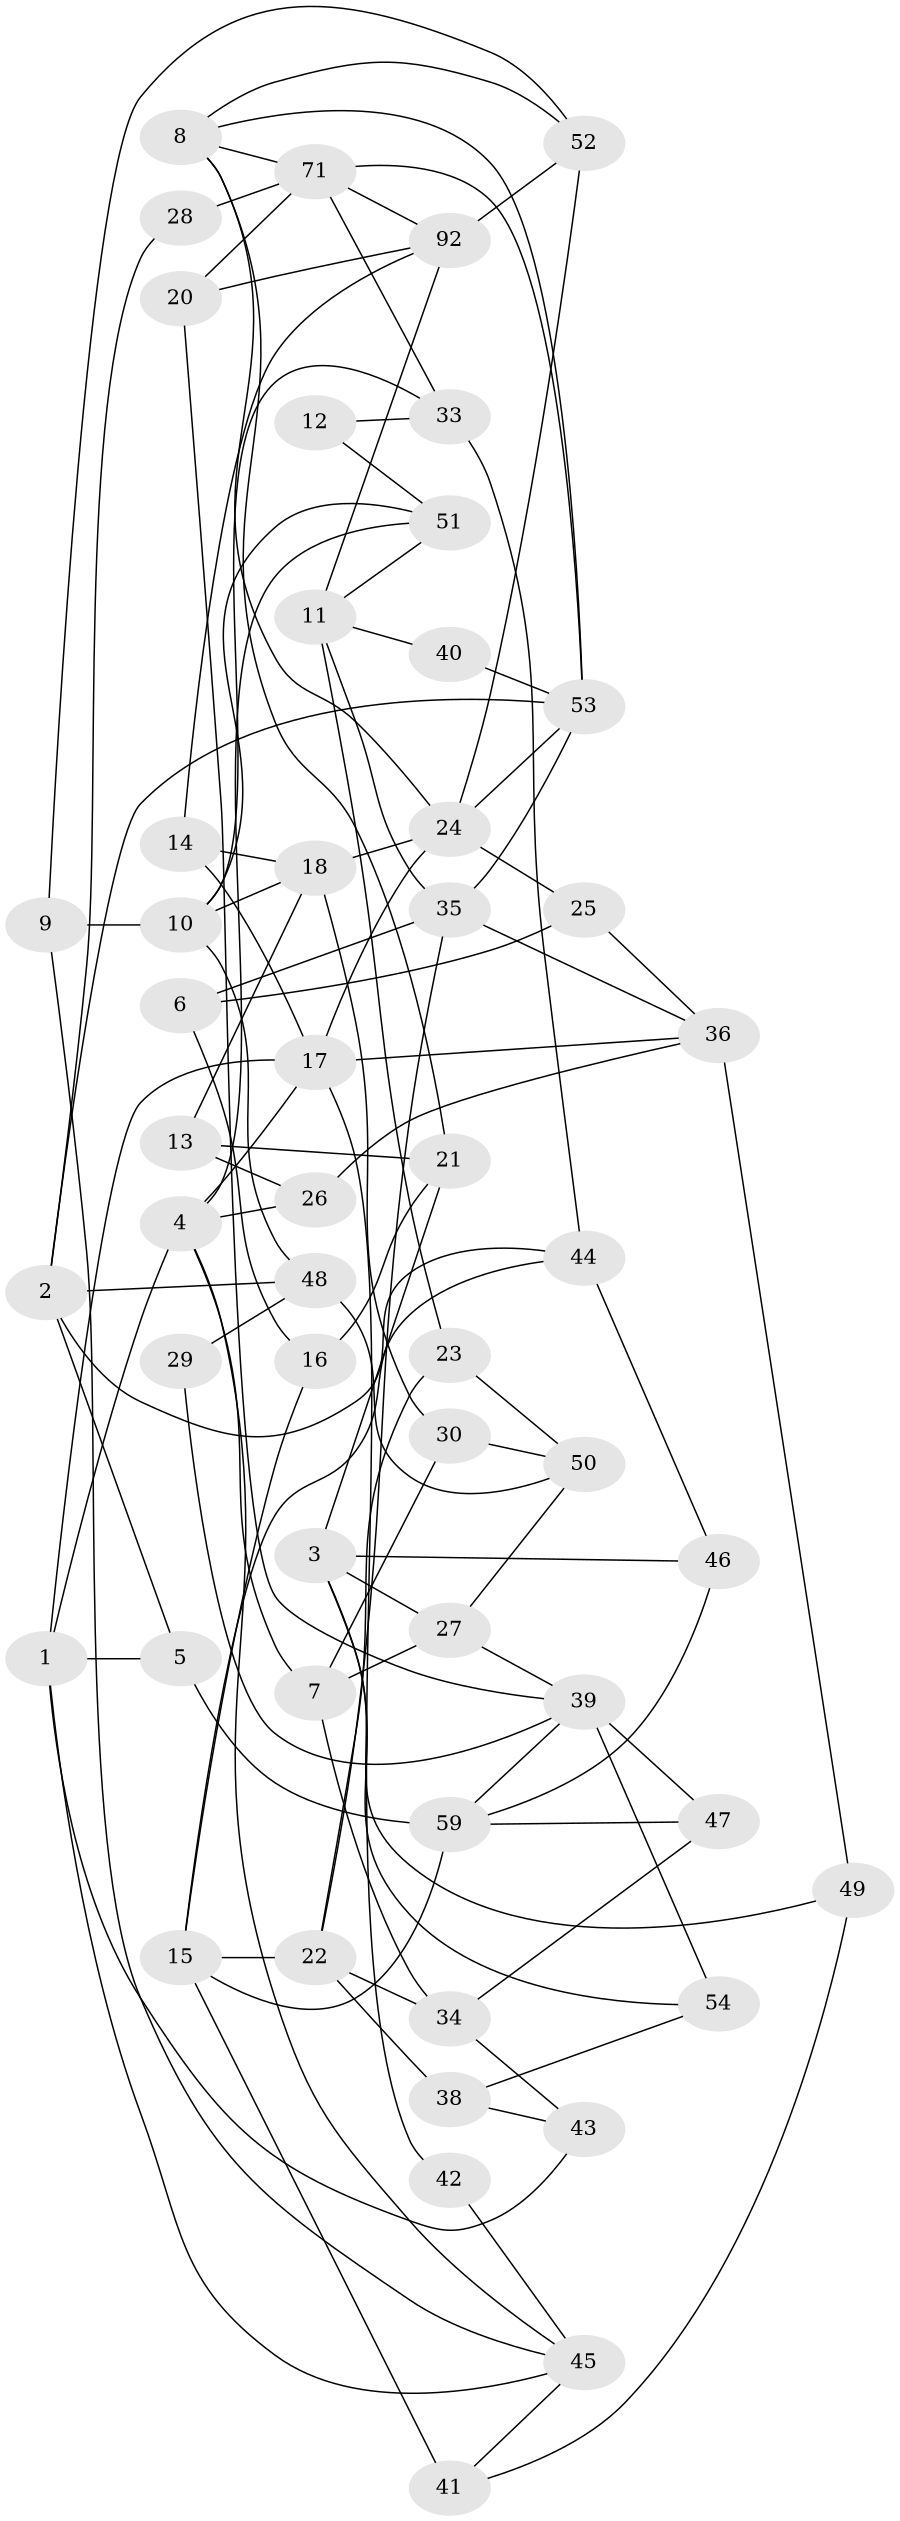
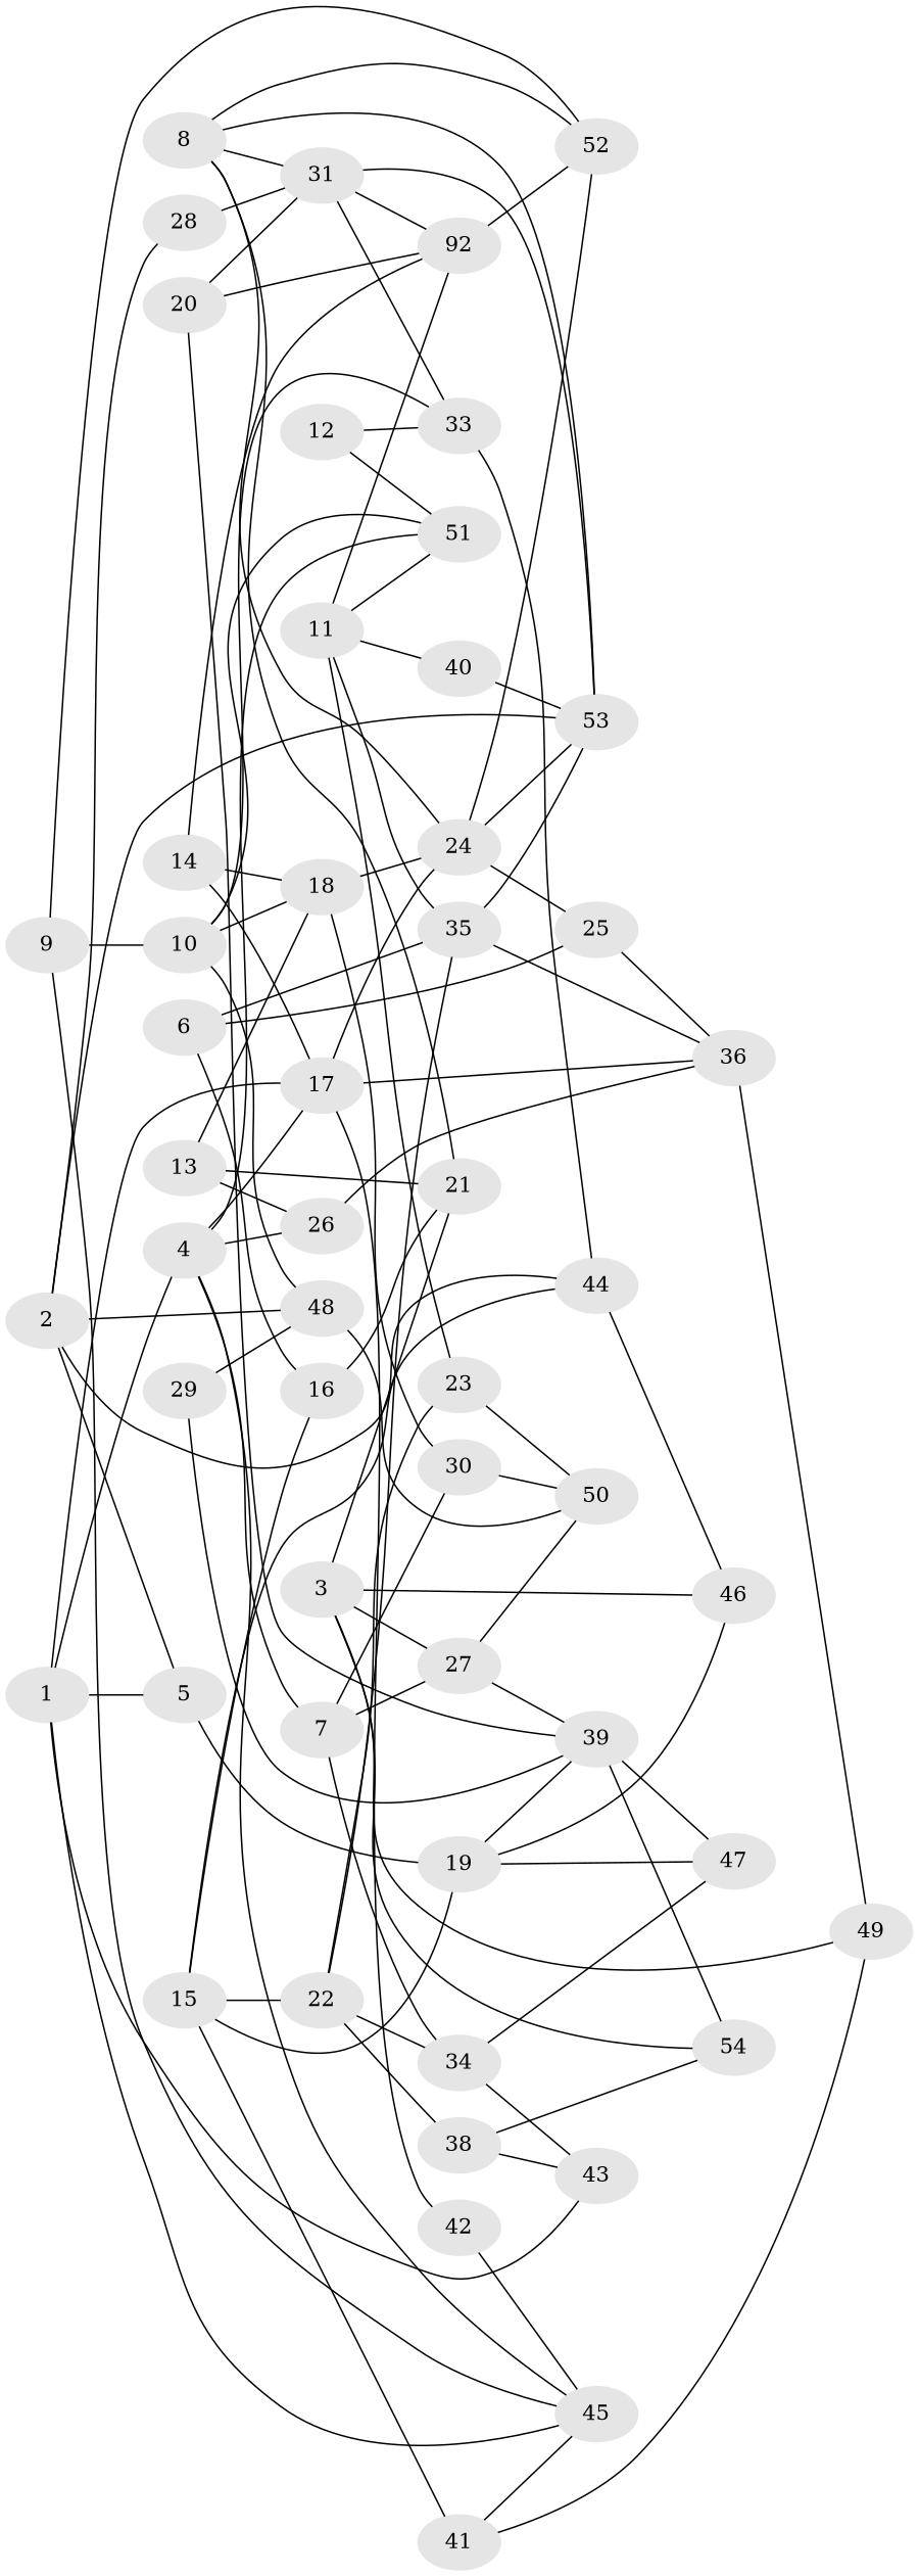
  graph {
    rankdir=LR
    node [color=gray90 style=filled]
    1
    4
    5
    17
    43
    45
    7
    26
    51
-   19 [label=59]
+   19
    24
    36
    42
    2
    28
    44
    48
    53
-   31 [label=71]
+   31
    46
    50
    3
    21
    27
    49
    54
    39
    30
    34
    47
    6
    16
    25
    35
    8
    52
    33
    n38 [label=92]
    9
    10
    18
    11
    23
    40
    12
    13
    14
    15
    22
    41
    38
    20
    29
    1 -- 4
    1 -- 5
    1 -- 17
    1 -- 43
    1 -- 45
    4 -- 17
    4 -- 45
    4 -- 7
    4 -- 26
    4 -- 51
    5 -- 19
    17 -- 24
    17 -- 36
    17 -- 42
    7 -- 27
    7 -- 30
    7 -- 34
    26 -- 36
    19 -- 46
    19 -- 39
    19 -- 47
    24 -- 53
    24 -- 25
    24 -- 52
    36 -- 49
    42 -- 45
    2 -- 5
    2 -- 28
    2 -- 44
    2 -- 48
    2 -- 53
    28 -- 31
    44 -- 46
    48 -- 50
    31 -- 53
    31 -- 33
    31 -- n38
    3 -- 46
    3 -- 21
    3 -- 27
    3 -- 49
    3 -- 54
    27 -- 50
    27 -- 39
    39 -- 54
    39 -- 47
    30 -- 50
    34 -- 43
    34 -- 47
    6 -- 16
    6 -- 25
    6 -- 35
    16 -- 21
    25 -- 36
    35 -- 36
    35 -- 53
    8 -- 24
    8 -- 53
    8 -- 31
    8 -- 21
    8 -- 52
    33 -- 44
    n38 -- 52
    9 -- 45
    9 -- 52
    9 -- 10
    10 -- 51
    10 -- 48
    10 -- 33
    10 -- 18
    18 -- 24
    18 -- 30
    11 -- 51
    11 -- 35
    11 -- n38
    11 -- 23
    11 -- 40
    23 -- 50
    40 -- 53
    12 -- 51
    12 -- 33
    13 -- 26
    13 -- 21
    13 -- 18
    14 -- 17
    14 -- n38
    14 -- 18
    15 -- 19
    15 -- 44
    15 -- 16
    15 -- 22
    15 -- 41
    22 -- 34
    22 -- 35
    22 -- 23
    22 -- 38
    41 -- 45
    41 -- 49
    38 -- 43
    38 -- 54
    20 -- 31
    20 -- 39
    20 -- n38
    29 -- 48
    29 -- 39
  }
